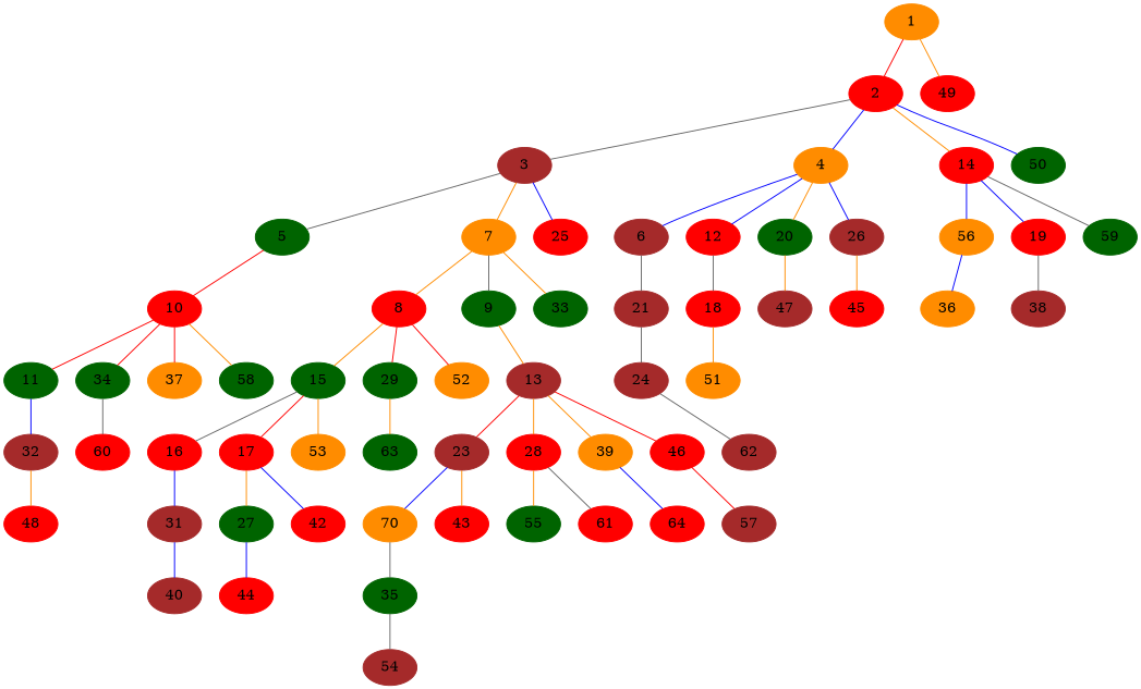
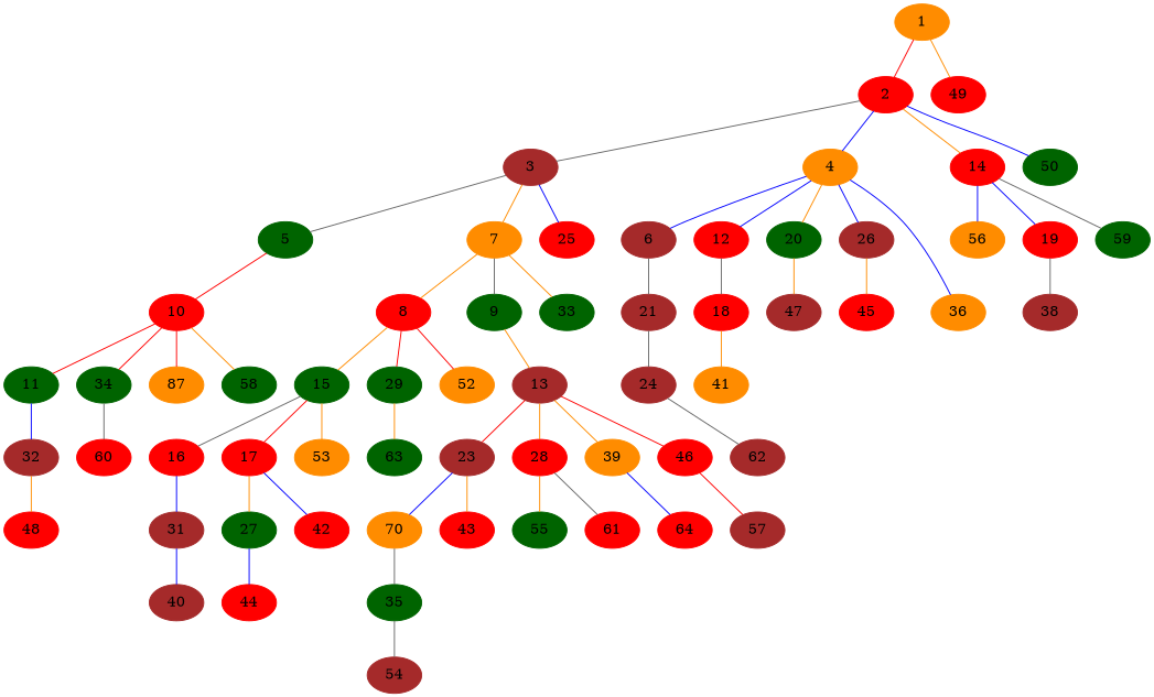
  graph {
    node [color=red style=filled]
    edge [color=darkorange]
    1 [color=darkorange]
    2
    49
    3 [color=brown]
    4 [color=darkorange]
    14
    50 [color=darkgreen]
    5 [color=darkgreen]
    7 [color=darkorange]
    25
    6 [color=brown]
    12
    20 [color=darkgreen]
    26 [color=brown]
    36 [color=darkorange]
    19
    56 [color=darkorange]
    59 [color=darkgreen]
    10
    8
    9 [color=darkgreen]
    33 [color=darkgreen]
    21 [color=brown]
    18
    47 [color=brown]
    45
    11 [color=darkgreen]
    34 [color=darkgreen]
-   37 [color=darkorange]
+   37 [color=darkorange label=87]
    58 [color=darkgreen]
    24 [color=brown]
    15 [color=darkgreen]
    29 [color=darkgreen]
    52 [color=darkorange]
    13 [color=brown]
    16
    17
    53 [color=darkorange]
    63 [color=darkgreen]
    23 [color=brown]
    28
    39 [color=darkorange]
    46
    32 [color=brown]
    60
    48
-   41 [color=darkorange label=51]
+   41 [color=darkorange]
    n48 [color=darkorange label=70]
    43
    55 [color=darkgreen]
    61
    64
    57 [color=brown]
    38 [color=brown]
    31 [color=brown]
    27 [color=darkgreen]
    42
    40 [color=brown]
    44
    62 [color=brown]
    35 [color=darkgreen]
    54 [color=brown]
    1 -- 2 [color=red]
    1 -- 49
    2 -- 3 [color=gray40]
    2 -- 4 [color=blue]
    2 -- 14
    2 -- 50 [color=blue]
    3 -- 5 [color=gray40]
    3 -- 7
    3 -- 25 [color=blue]
    4 -- 6 [color=blue]
    4 -- 12 [color=blue]
    4 -- 20
    4 -- 26 [color=blue]
-   56 -- 36 [color=blue]
+   4 -- 36 [color=blue]
    14 -- 19 [color=blue]
    14 -- 56 [color=blue]
    14 -- 59 [color=gray40]
    5 -- 10 [color=red]
    7 -- 8
    7 -- 9 [color=gray40]
    7 -- 33
    6 -- 21 [color=gray40]
    12 -- 18 [color=gray40]
    20 -- 47
    26 -- 45
    19 -- 38 [color=gray40]
    10 -- 11 [color=red]
    10 -- 34 [color=red]
    10 -- 37 [color=red]
    10 -- 58
    8 -- 15
    8 -- 29 [color=red]
    8 -- 52 [color=red]
    9 -- 13
    21 -- 24 [color=gray40]
    18 -- 41
    11 -- 32 [color=blue]
    34 -- 60 [color=gray40]
    24 -- 62 [color=gray40]
    15 -- 16 [color=gray40]
    15 -- 17 [color=red]
    15 -- 53
    29 -- 63
    13 -- 23 [color=red]
    13 -- 28
    13 -- 39
    13 -- 46 [color=red]
    16 -- 31 [color=blue]
    17 -- 27
    17 -- 42 [color=blue]
    23 -- n48 [color=blue]
    23 -- 43
    28 -- 55
    28 -- 61 [color=gray40]
    39 -- 64 [color=blue]
    46 -- 57 [color=red]
    32 -- 48
    n48 -- 35 [color=gray40]
    31 -- 40 [color=blue]
    27 -- 44 [color=blue]
    35 -- 54 [color=gray40]
  }
